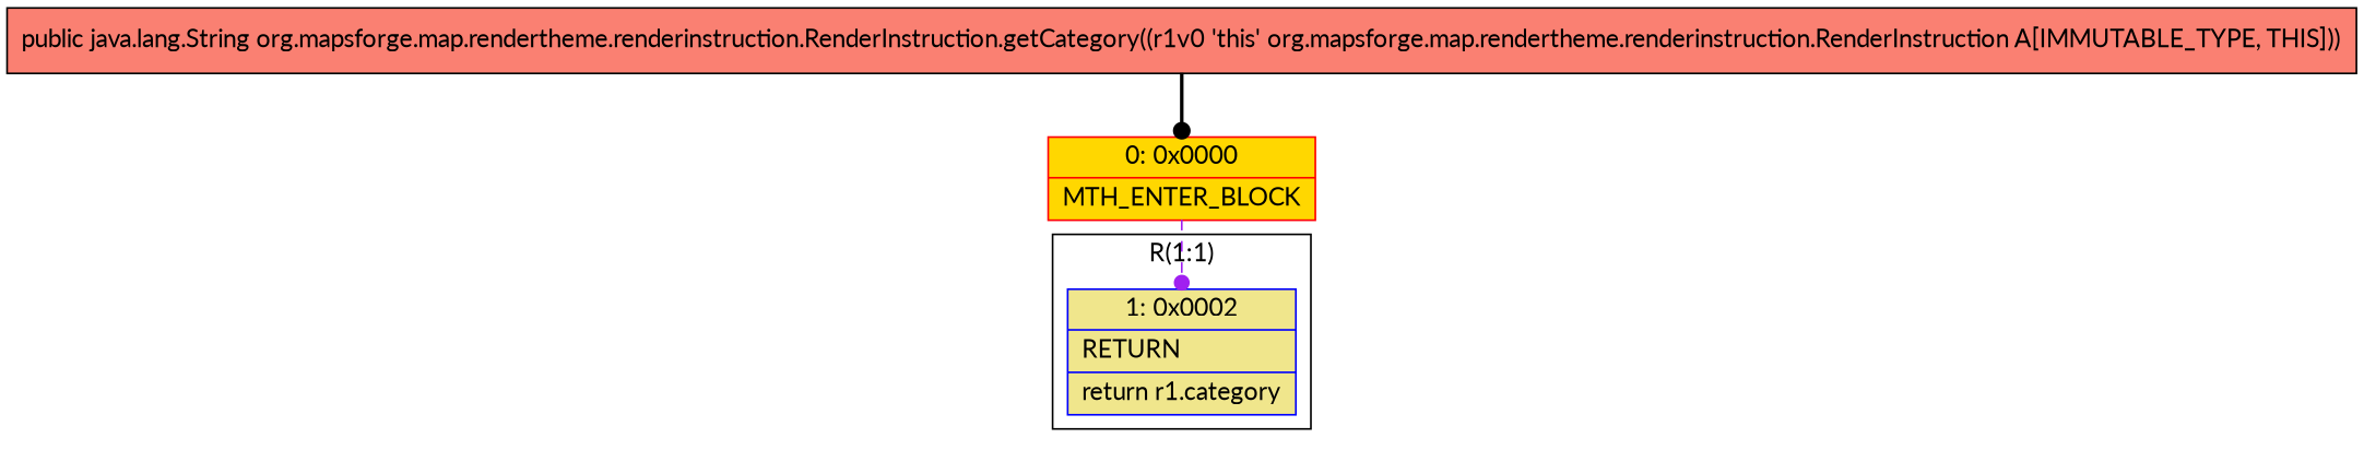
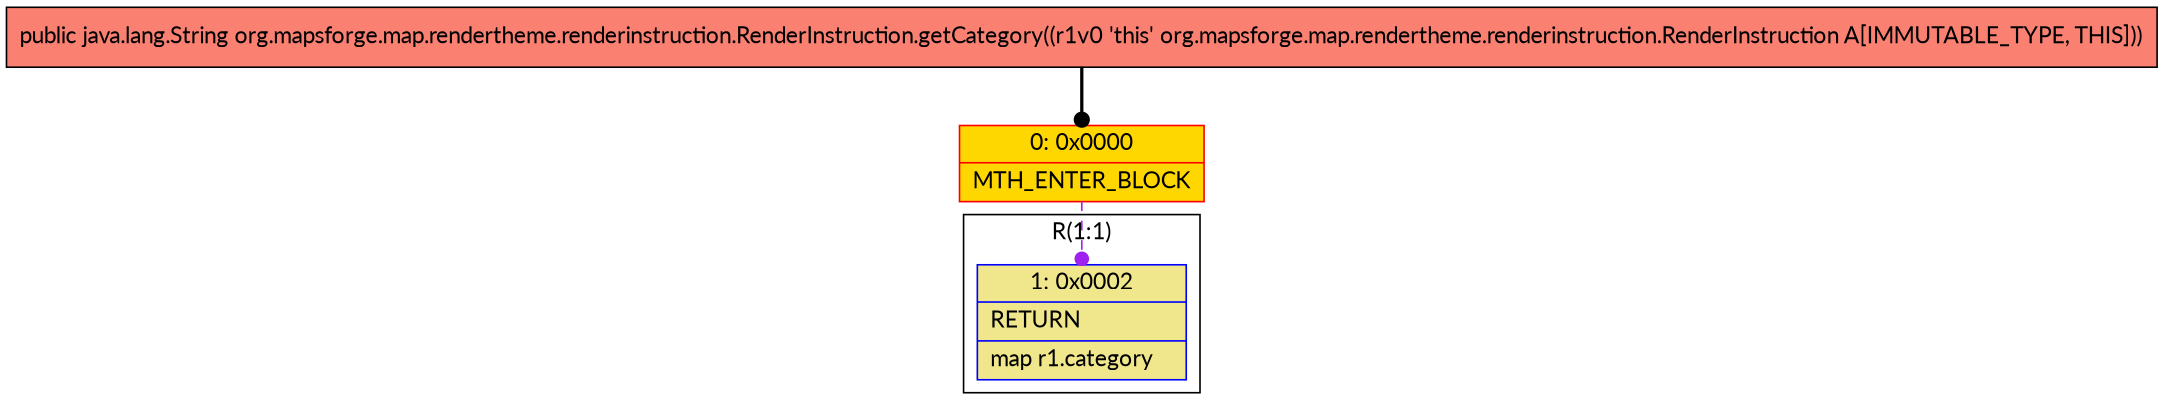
  digraph {
    fontname=Lato
    node [shape=record style=filled fontname=Lato]
    edge [arrowhead=dot fontname=Lato]
-   n1 [color=blue label="{1\:\ 0x0002|RETURN\l|return r1.category\l}" fillcolor=khaki]
+   n1 [color=blue label="{1\:\ 0x0002|RETURN\l|map r1.category\l}" fillcolor=khaki]
    n2 [color=red label="{0\:\ 0x0000|MTH_ENTER_BLOCK\l}" fillcolor=gold]
    n3 [label="{public java.lang.String org.mapsforge.map.rendertheme.renderinstruction.RenderInstruction.getCategory((r1v0 'this' org.mapsforge.map.rendertheme.renderinstruction.RenderInstruction A[IMMUTABLE_TYPE, THIS])) }" fillcolor=salmon]
    subgraph cluster_1 {
      label="R(1:1)"
      n1
    }
    n2 -> n1 [color=purple style=dashed]
    n3 -> n2 [color=black style=bold]
  }
